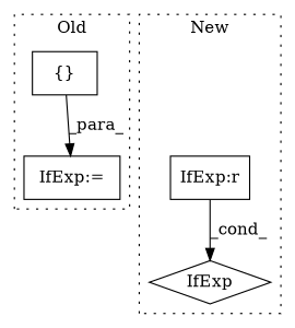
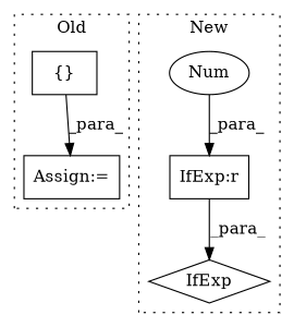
  digraph {
    node [shape=box]
    n1 [a=59 l="1,0" label="{}" s="14865,14867"]
-   n2 [a=68 l=3 label="IfExp:=" s=14862]
+   n2 [a=68 l=3 label="Assign:=" s=14862]
    n3 [a=51 l="4,29" label=IfExp s="16818,16828" shape=diamond]
    n4 [a=40 l=14 label="IfExp:r" s=16822]
+   n5 [a=76 l=1 label=Num s=16835 shape=ellipse]
    subgraph cluster_1 {
      label=Old
      style=dotted
      n1
      n2
    }
    subgraph cluster_2 {
      label=New
      style=dotted
      n3
      n4
+     n5
    }
    n1 -> n2 [label=_para_]
-   n4 -> n3 [label=_cond_]
+   n4 -> n3 [label=_para_]
+   n5 -> n4 [label=_para_]
  }
